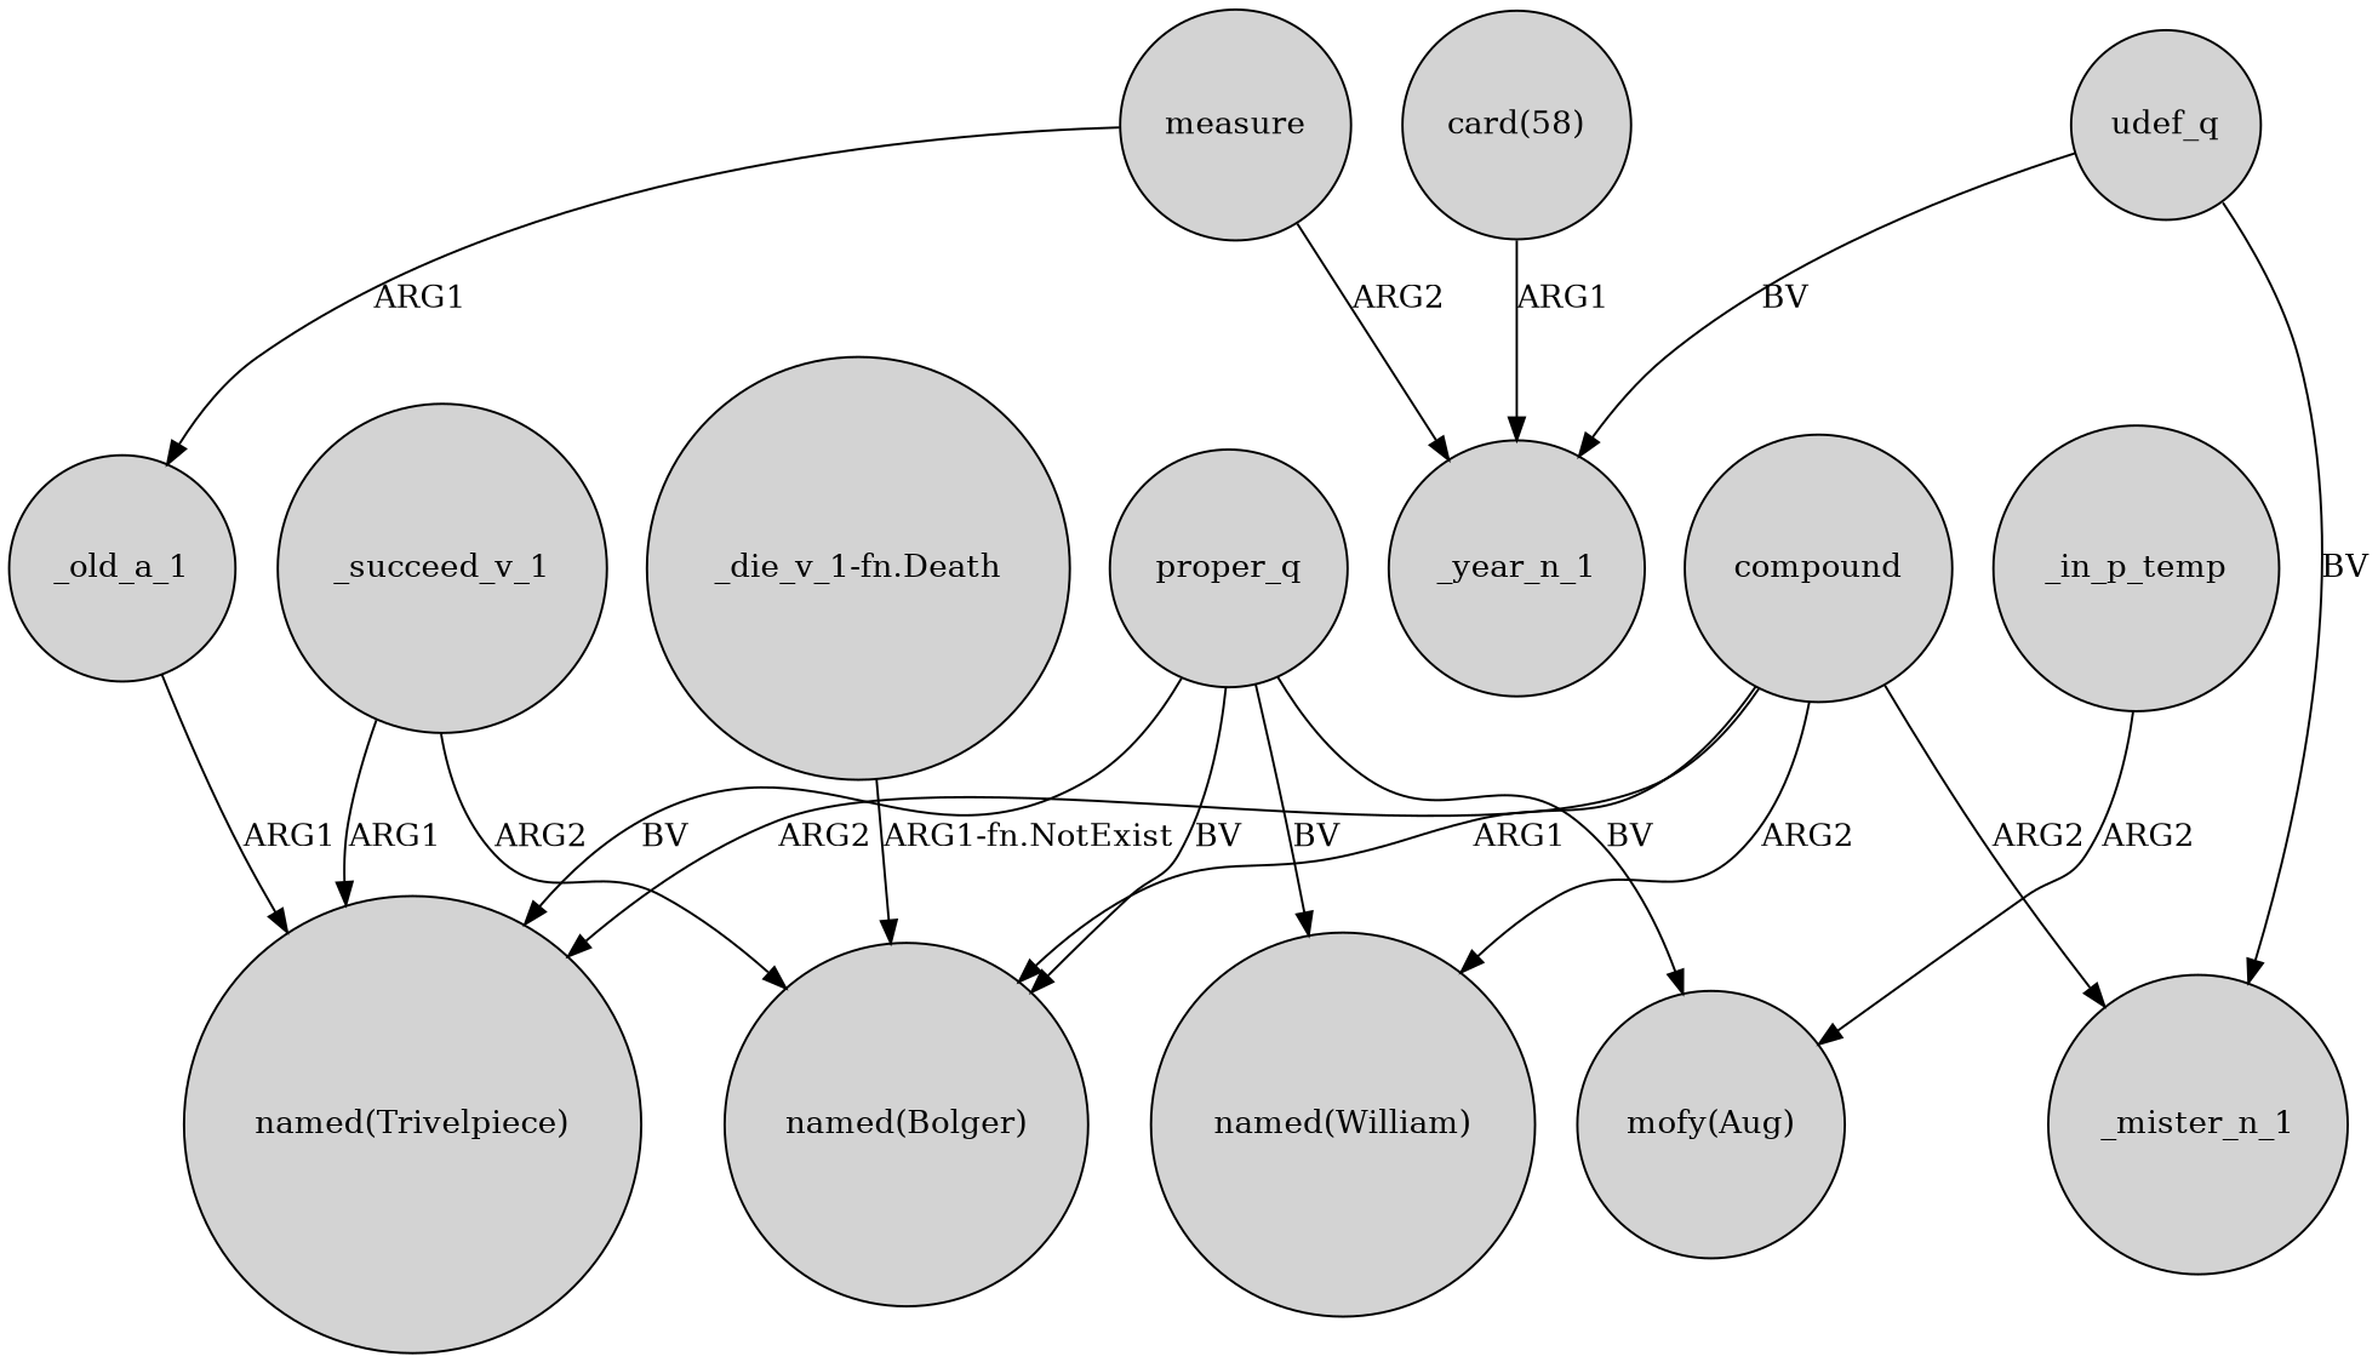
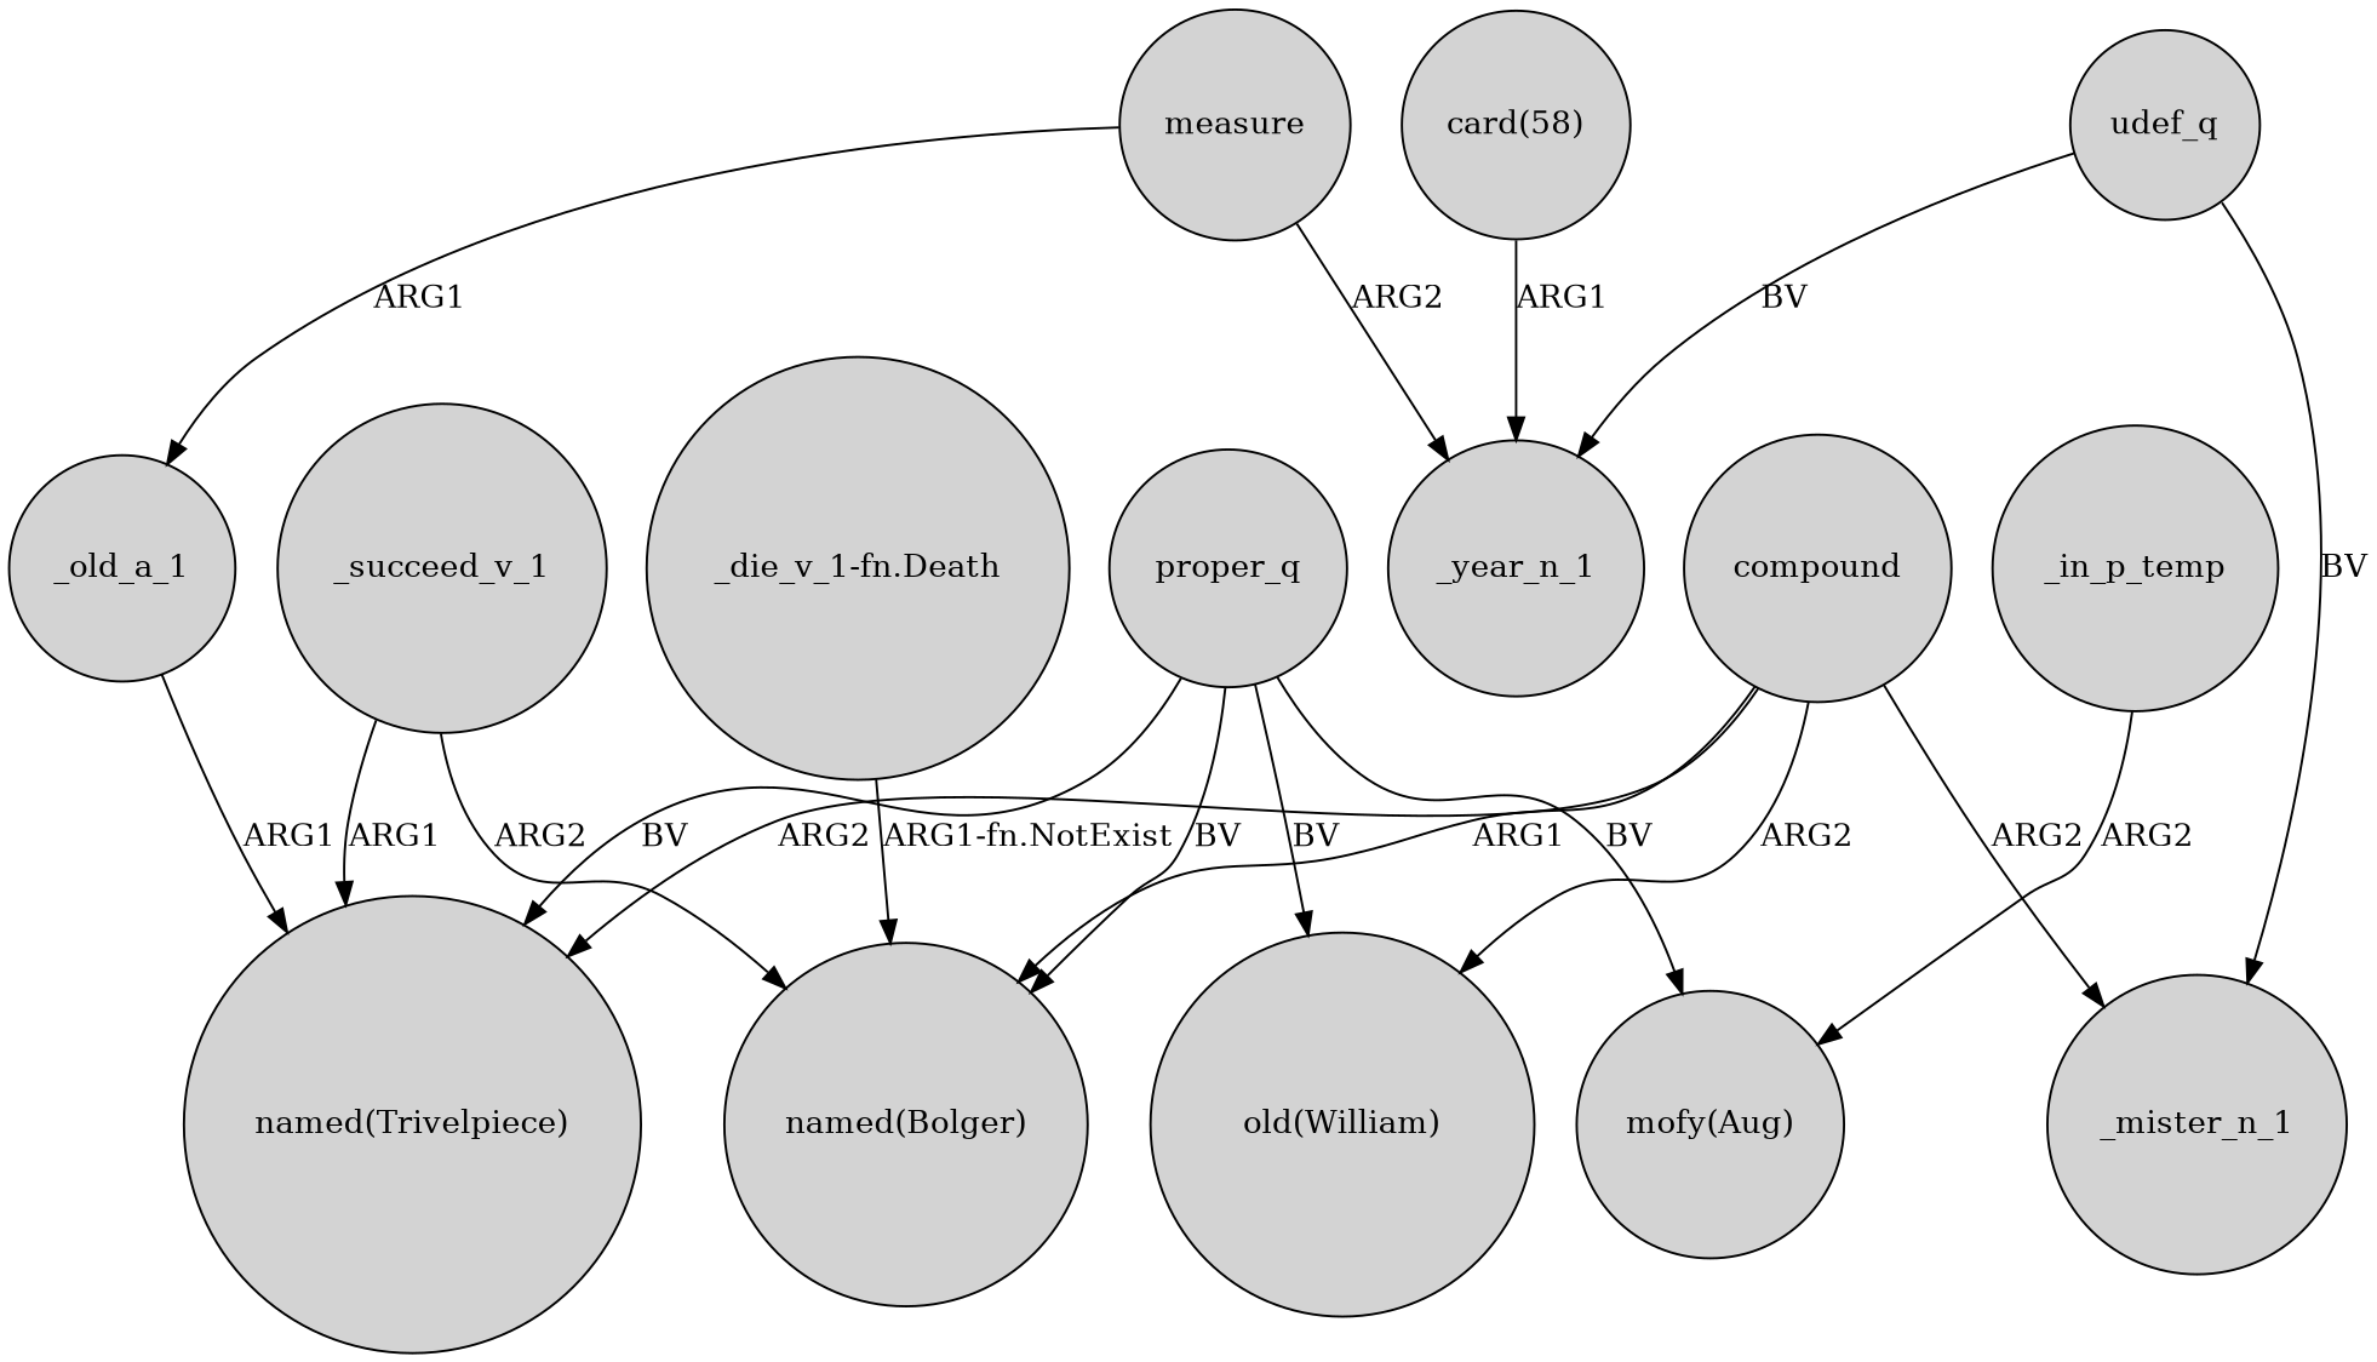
  digraph {
    node [shape=circle style=filled]
    _succeed_v_1
    "named(Trivelpiece)"
    "named(Bolger)"
    "_die_v_1-fn.Death"
    measure
    _year_n_1
    _old_a_1
    compound
    _mister_n_1
-   "named(William)"
+   "named(William)" [label="old(William)"]
    udef_q
    proper_q
    "mofy(Aug)"
    _in_p_temp
    "card(58)"
    _succeed_v_1 -> "named(Trivelpiece)" [label=ARG1]
    _succeed_v_1 -> "named(Bolger)" [label=ARG2]
    "_die_v_1-fn.Death" -> "named(Bolger)" [label="ARG1-fn.NotExist"]
    measure -> _year_n_1 [label=ARG2]
    measure -> _old_a_1 [label=ARG1]
    _old_a_1 -> "named(Trivelpiece)" [label=ARG1]
    compound -> "named(Trivelpiece)" [label=ARG2]
    compound -> "named(Bolger)" [label=ARG1]
    compound -> _mister_n_1 [label=ARG2]
    compound -> "named(William)" [label=ARG2]
    udef_q -> _year_n_1 [label=BV]
    udef_q -> _mister_n_1 [label=BV]
    proper_q -> "named(Trivelpiece)" [label=BV]
    proper_q -> "named(Bolger)" [label=BV]
    proper_q -> "named(William)" [label=BV]
    proper_q -> "mofy(Aug)" [label=BV]
    _in_p_temp -> "mofy(Aug)" [label=ARG2]
    "card(58)" -> _year_n_1 [label=ARG1]
  }
